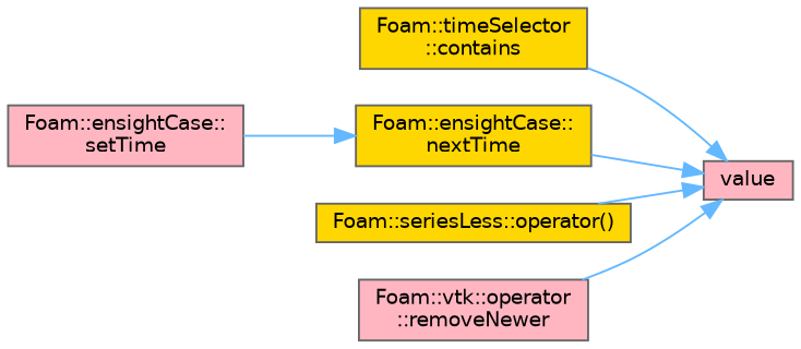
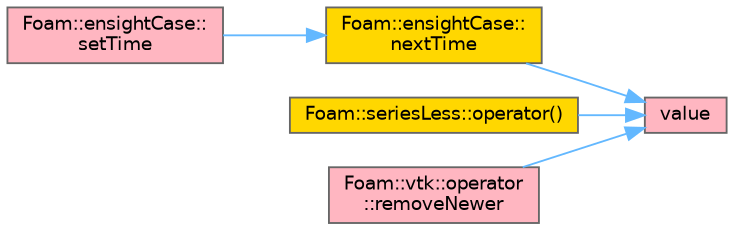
  digraph {
    rankdir=RL
    node [color=grey40 fillcolor=lightpink fontname=Helvetica fontsize=10 shape=box style=filled]
    edge [color=steelblue1 dir=back fontname=Helvetica fontsize=10 labelfontname=Helvetica labelfontsize=10 style=solid]
    n1 [color=gray40 fontcolor=black height=0.2 label=value width=0.4]
-   n2 [fillcolor=gold height=0.2 label="Foam::timeSelector\l::contains" width=0.4]
    n3 [fillcolor=gold height=0.2 label="Foam::ensightCase::\lnextTime" width=0.4]
    n4 [fillcolor=gold height=0.2 label="Foam::seriesLess::operator()" width=0.4]
    n5 [height=0.2 label="Foam::vtk::operator\l::removeNewer" width=0.4]
    n6 [height=0.2 label="Foam::ensightCase::\lsetTime" width=0.4]
-   n1 -> n2
    n1 -> n3
    n1 -> n4
    n1 -> n5
    n3 -> n6
  }
